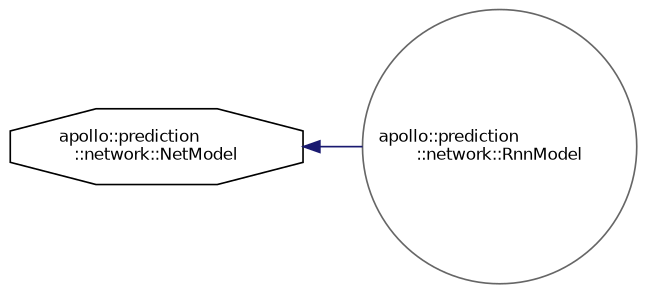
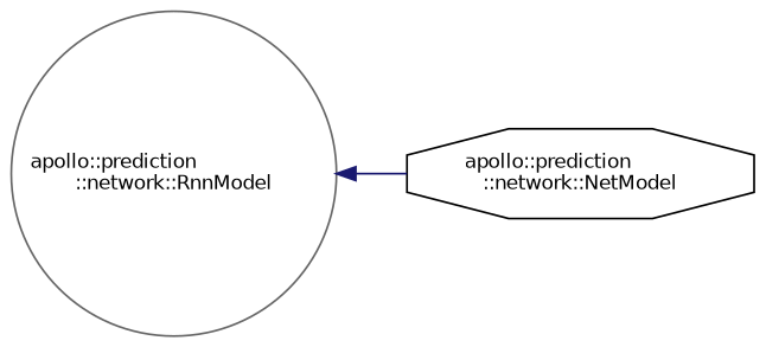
  digraph {
    rankdir=LR
    node [fillcolor=white fontname=Helvetica fontsize=10 style=filled]
    n1 [color=black height=0.2 label="apollo::prediction\l::network::NetModel" shape=octagon width=0.4]
    n2 [color=gray40 height=0.2 label="apollo::prediction\l::network::RnnModel" shape=circle width=0.4]
-   n1 -> n2 [color=midnightblue dir=back fontname=Helvetica fontsize=10 labelfontname=Helvetica labelfontsize=10 style=solid]
+   n2 -> n1 [color=midnightblue dir=back fontname=Helvetica fontsize=10 labelfontname=Helvetica labelfontsize=10 style=solid]
  }
